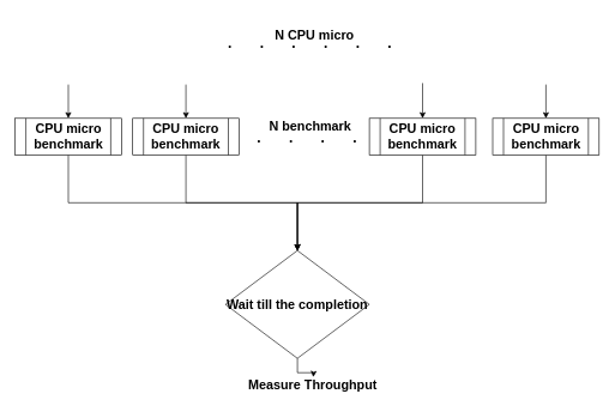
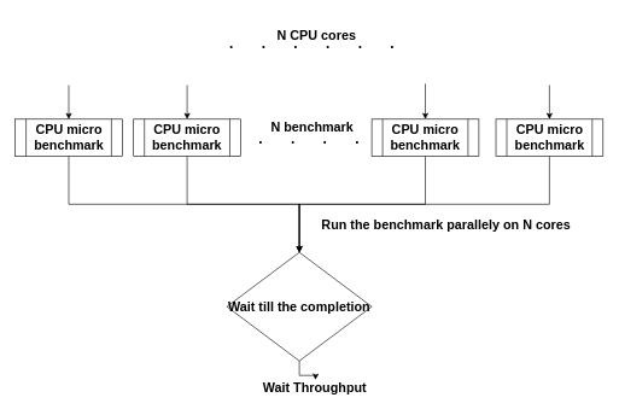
  <mxCell id="0" />
  <mxCell id="1" parent="0" />
  <mxCell id="2" value="" style="edgeStyle=orthogonalEdgeStyle;rounded=0;orthogonalLoop=1;jettySize=auto;html=1;fontSize=18;" edge="1" parent="1" source="3" target="7"><mxGeometry relative="1" as="geometry" /></mxCell>
  <mxCell id="3" value="" style="shape=image;html=1;verticalAlign=top;verticalLabelPosition=bottom;labelBackgroundColor=#ffffff;imageAspect=0;aspect=fixed;image=https://cdn1.iconfinder.com/data/icons/unicons-line-vol-5/24/processor-128.png;fillColor=none;" vertex="1" parent="1"><mxGeometry x="47" y="22" width="95" height="95" as="geometry" /></mxCell>
  <mxCell id="4" value="&lt;b style=&quot;font-size: 20px;&quot;&gt;.&lt;span style=&quot;white-space: pre;&quot;&gt;&#09;&lt;/span&gt;.&lt;span style=&quot;white-space: pre;&quot;&gt;&#09;&lt;/span&gt;.&lt;span style=&quot;white-space: pre;&quot;&gt;&#09;&lt;/span&gt;.&lt;span style=&quot;white-space: pre;&quot;&gt;&#09;&lt;/span&gt;.&lt;span style=&quot;white-space: pre;&quot;&gt;&#09;&lt;/span&gt;.&lt;/b&gt;" style="text;html=1;strokeColor=none;fillColor=none;align=center;verticalAlign=middle;whiteSpace=wrap;rounded=0;" vertex="1" parent="1"><mxGeometry x="354" y="44" width="153" height="30" as="geometry" /></mxCell>
- <mxCell id="5" value="&lt;font style=&quot;font-size: 18px;&quot;&gt;&lt;b&gt;N CPU micro&lt;/b&gt;&lt;/font&gt;" style="text;html=1;strokeColor=none;fillColor=none;align=center;verticalAlign=middle;whiteSpace=wrap;rounded=0;fontSize=20;" vertex="1" parent="1"><mxGeometry x="345" y="37" width="184" height="21" as="geometry" /></mxCell>
+ <mxCell id="5" value="&lt;font style=&quot;font-size: 18px;&quot;&gt;&lt;b&gt;N CPU cores&lt;/b&gt;&lt;/font&gt;" style="text;html=1;strokeColor=none;fillColor=none;align=center;verticalAlign=middle;whiteSpace=wrap;rounded=0;fontSize=20;" vertex="1" parent="1"><mxGeometry x="345" y="37" width="184" height="21" as="geometry" /></mxCell>
  <mxCell id="6" style="edgeStyle=orthogonalEdgeStyle;rounded=0;orthogonalLoop=1;jettySize=auto;html=1;exitX=0.5;exitY=1;exitDx=0;exitDy=0;fontSize=18;" edge="1" parent="1" source="7" target="21"><mxGeometry relative="1" as="geometry" /></mxCell>
  <mxCell id="7" value="&lt;font size=&quot;1&quot; style=&quot;&quot;&gt;&lt;b style=&quot;font-size: 18px;&quot;&gt;CPU micro benchmark&lt;/b&gt;&lt;/font&gt;" style="shape=process;whiteSpace=wrap;html=1;backgroundOutline=1;fontSize=18;" vertex="1" parent="1"><mxGeometry x="20.5" y="164" width="148" height="51" as="geometry" /></mxCell>
  <mxCell id="8" value="" style="edgeStyle=orthogonalEdgeStyle;rounded=0;orthogonalLoop=1;jettySize=auto;html=1;fontSize=18;" edge="1" parent="1" source="9" target="15"><mxGeometry relative="1" as="geometry" /></mxCell>
  <mxCell id="9" value="" style="shape=image;html=1;verticalAlign=top;verticalLabelPosition=bottom;labelBackgroundColor=#ffffff;imageAspect=0;aspect=fixed;image=https://cdn1.iconfinder.com/data/icons/unicons-line-vol-5/24/processor-128.png;fillColor=none;" vertex="1" parent="1"><mxGeometry x="539.5" y="20" width="95" height="95" as="geometry" /></mxCell>
  <mxCell id="10" value="" style="edgeStyle=orthogonalEdgeStyle;rounded=0;orthogonalLoop=1;jettySize=auto;html=1;fontSize=18;" edge="1" parent="1" source="11" target="13"><mxGeometry relative="1" as="geometry" /></mxCell>
  <mxCell id="11" value="" style="shape=image;html=1;verticalAlign=top;verticalLabelPosition=bottom;labelBackgroundColor=#ffffff;imageAspect=0;aspect=fixed;image=https://cdn1.iconfinder.com/data/icons/unicons-line-vol-5/24/processor-128.png;fillColor=none;" vertex="1" parent="1"><mxGeometry x="210.5" y="22" width="95" height="95" as="geometry" /></mxCell>
  <mxCell id="12" style="edgeStyle=orthogonalEdgeStyle;rounded=0;orthogonalLoop=1;jettySize=auto;html=1;exitX=0.5;exitY=1;exitDx=0;exitDy=0;entryX=0.5;entryY=0;entryDx=0;entryDy=0;fontSize=18;" edge="1" parent="1" source="13" target="21"><mxGeometry relative="1" as="geometry" /></mxCell>
  <mxCell id="13" value="&lt;b&gt;CPU micro benchmark&lt;/b&gt;" style="shape=process;whiteSpace=wrap;html=1;backgroundOutline=1;fontSize=18;" vertex="1" parent="1"><mxGeometry x="184" y="164" width="148" height="51" as="geometry" /></mxCell>
  <mxCell id="14" style="edgeStyle=orthogonalEdgeStyle;rounded=0;orthogonalLoop=1;jettySize=auto;html=1;exitX=0.5;exitY=1;exitDx=0;exitDy=0;fontSize=18;" edge="1" parent="1" source="15" target="21"><mxGeometry relative="1" as="geometry" /></mxCell>
  <mxCell id="15" value="&lt;b&gt;CPU micro benchmark&lt;/b&gt;" style="shape=process;whiteSpace=wrap;html=1;backgroundOutline=1;fontSize=18;" vertex="1" parent="1"><mxGeometry x="513" y="164" width="148" height="51" as="geometry" /></mxCell>
  <mxCell id="16" value="" style="edgeStyle=orthogonalEdgeStyle;rounded=0;orthogonalLoop=1;jettySize=auto;html=1;fontSize=18;" edge="1" parent="1" source="17" target="19"><mxGeometry relative="1" as="geometry" /></mxCell>
  <mxCell id="17" value="" style="shape=image;html=1;verticalAlign=top;verticalLabelPosition=bottom;labelBackgroundColor=#ffffff;imageAspect=0;aspect=fixed;image=https://cdn1.iconfinder.com/data/icons/unicons-line-vol-5/24/processor-128.png;fillColor=none;" vertex="1" parent="1"><mxGeometry x="711" y="22" width="95" height="95" as="geometry" /></mxCell>
  <mxCell id="18" style="edgeStyle=orthogonalEdgeStyle;rounded=0;orthogonalLoop=1;jettySize=auto;html=1;exitX=0.5;exitY=1;exitDx=0;exitDy=0;fontSize=18;" edge="1" parent="1" source="19" target="21"><mxGeometry relative="1" as="geometry" /></mxCell>
  <mxCell id="19" value="&lt;b&gt;CPU micro benchmark&lt;/b&gt;" style="shape=process;whiteSpace=wrap;html=1;backgroundOutline=1;fontSize=18;" vertex="1" parent="1"><mxGeometry x="684.5" y="164" width="148" height="51" as="geometry" /></mxCell>
  <mxCell id="20" value="" style="edgeStyle=orthogonalEdgeStyle;rounded=0;orthogonalLoop=1;jettySize=auto;html=1;fontSize=18;" edge="1" parent="1" source="21"><mxGeometry relative="1" as="geometry"><mxPoint x="435" y="524" as="targetPoint" /></mxGeometry></mxCell>
  <mxCell id="21" value="&lt;b&gt;Wait till the completion&lt;/b&gt;" style="rhombus;whiteSpace=wrap;html=1;fontSize=18;" vertex="1" parent="1"><mxGeometry x="313" y="348" width="200" height="150" as="geometry" /></mxCell>
- <mxCell id="23" value="&lt;b style=&quot;font-size: 18px;&quot;&gt;Measure Throughput&amp;nbsp;&lt;/b&gt;" style="text;html=1;strokeColor=none;fillColor=none;align=center;verticalAlign=middle;whiteSpace=wrap;rounded=0;" vertex="1" parent="1"><mxGeometry x="316" y="521" width="242" height="30" as="geometry" /></mxCell>
+ <mxCell id="22" value="&lt;b&gt;Run the benchmark parallely on N cores&lt;/b&gt;" style="text;html=1;strokeColor=none;fillColor=none;align=center;verticalAlign=middle;whiteSpace=wrap;rounded=0;fontSize=18;" vertex="1" parent="1"><mxGeometry x="435" y="296" width="362" height="30" as="geometry" /></mxCell>
+ <mxCell id="23" value="&lt;b style=&quot;font-size: 18px;&quot;&gt;Wait Throughput&amp;nbsp;&lt;/b&gt;" style="text;html=1;strokeColor=none;fillColor=none;align=center;verticalAlign=middle;whiteSpace=wrap;rounded=0;" vertex="1" parent="1"><mxGeometry x="316" y="521" width="242" height="30" as="geometry" /></mxCell>
  <mxCell id="24" value="&lt;b style=&quot;font-size: 20px;&quot;&gt;.&lt;span style=&quot;white-space: pre;&quot;&gt;&#09;&lt;/span&gt;.&lt;span style=&quot;white-space: pre;&quot;&gt;&#09;&lt;/span&gt;.&lt;span style=&quot;white-space: pre;&quot;&gt;&#09;&lt;/span&gt;.&lt;/b&gt;" style="text;html=1;strokeColor=none;fillColor=none;align=center;verticalAlign=middle;whiteSpace=wrap;rounded=0;" vertex="1" parent="1"><mxGeometry x="350" y="174.5" width="153" height="30" as="geometry" /></mxCell>
  <mxCell id="25" value="&lt;font style=&quot;font-size: 18px;&quot;&gt;&lt;b&gt;N benchmark&lt;/b&gt;&lt;/font&gt;" style="text;html=1;strokeColor=none;fillColor=none;align=center;verticalAlign=middle;whiteSpace=wrap;rounded=0;fontSize=20;" vertex="1" parent="1"><mxGeometry x="338.5" y="164" width="184" height="21" as="geometry" /></mxCell>
